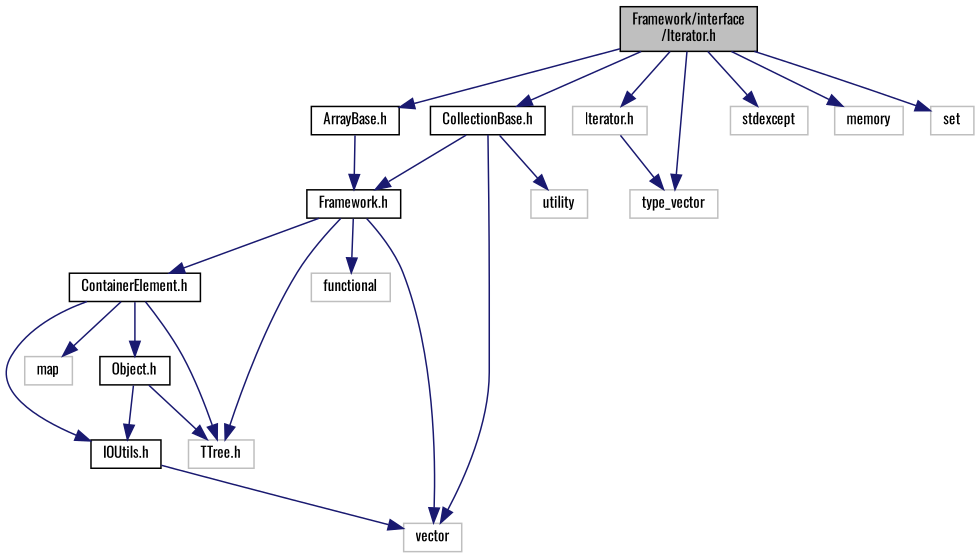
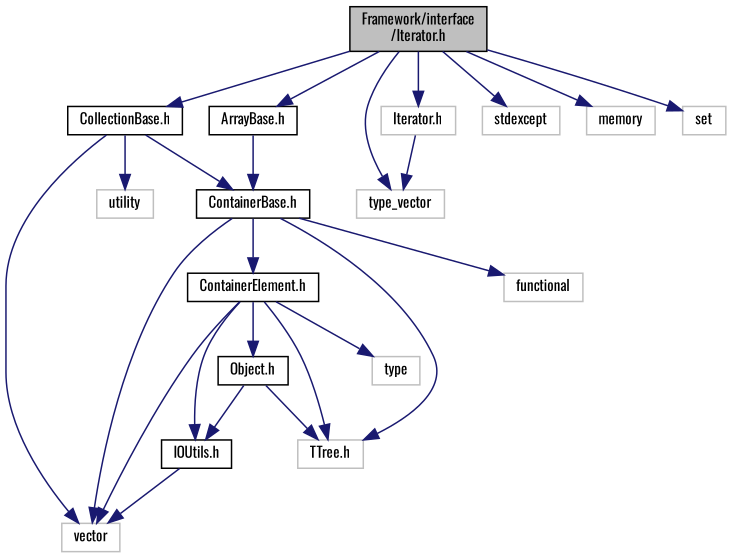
  digraph {
    fontname=Oswald
    node [color=grey75 fillcolor=white fontname=Oswald fontsize=10 shape=record style=filled]
    edge [color=midnightblue fontname=Oswald fontsize=10 labelfontname=Helvetica labelfontsize=10 style=solid]
    n1 [color=black fillcolor=grey75 fontcolor=black height=0.2 label="Framework/interface\l/Iterator.h" width=0.4]
    n2 [color=black height=0.2 label="ArrayBase.h" width=0.4]
    n3 [color=black height=0.2 label="CollectionBase.h" width=0.4]
    n4 [height=0.2 label="Iterator.h" width=0.4]
    n5 [height=0.2 label=type_vector width=0.4]
    n6 [height=0.2 label=stdexcept width=0.4]
    n7 [height=0.2 label=memory width=0.4]
    n8 [height=0.2 label=set width=0.4]
-   n9 [color=black height=0.2 label="Framework.h" width=0.4]
+   n9 [color=black height=0.2 label="ContainerBase.h" width=0.4]
    n10 [height=0.2 label=vector width=0.4]
    n11 [height=0.2 label=utility width=0.4]
    n12 [color=black height=0.2 label="ContainerElement.h" width=0.4]
    n13 [height=0.2 label="TTree.h" width=0.4]
    n14 [height=0.2 label=functional width=0.4]
    n15 [color=black height=0.2 label="IOUtils.h" width=0.4]
    n16 [color=black height=0.2 label="Object.h" width=0.4]
-   n17 [height=0.2 label=map width=0.4]
+   n17 [height=0.2 label=type width=0.4]
    n1 -> n2
    n1 -> n3
    n1 -> n4
    n1 -> n5
    n1 -> n6
    n1 -> n7
    n1 -> n8
    n2 -> n9
    n3 -> n9
    n3 -> n10
    n3 -> n11
    n4 -> n5
    n9 -> n10
    n9 -> n12
    n9 -> n13
    n9 -> n14
+   n12 -> n10
    n12 -> n13
    n12 -> n15
    n12 -> n16
    n12 -> n17
    n15 -> n10
    n16 -> n13
    n16 -> n15
  }
